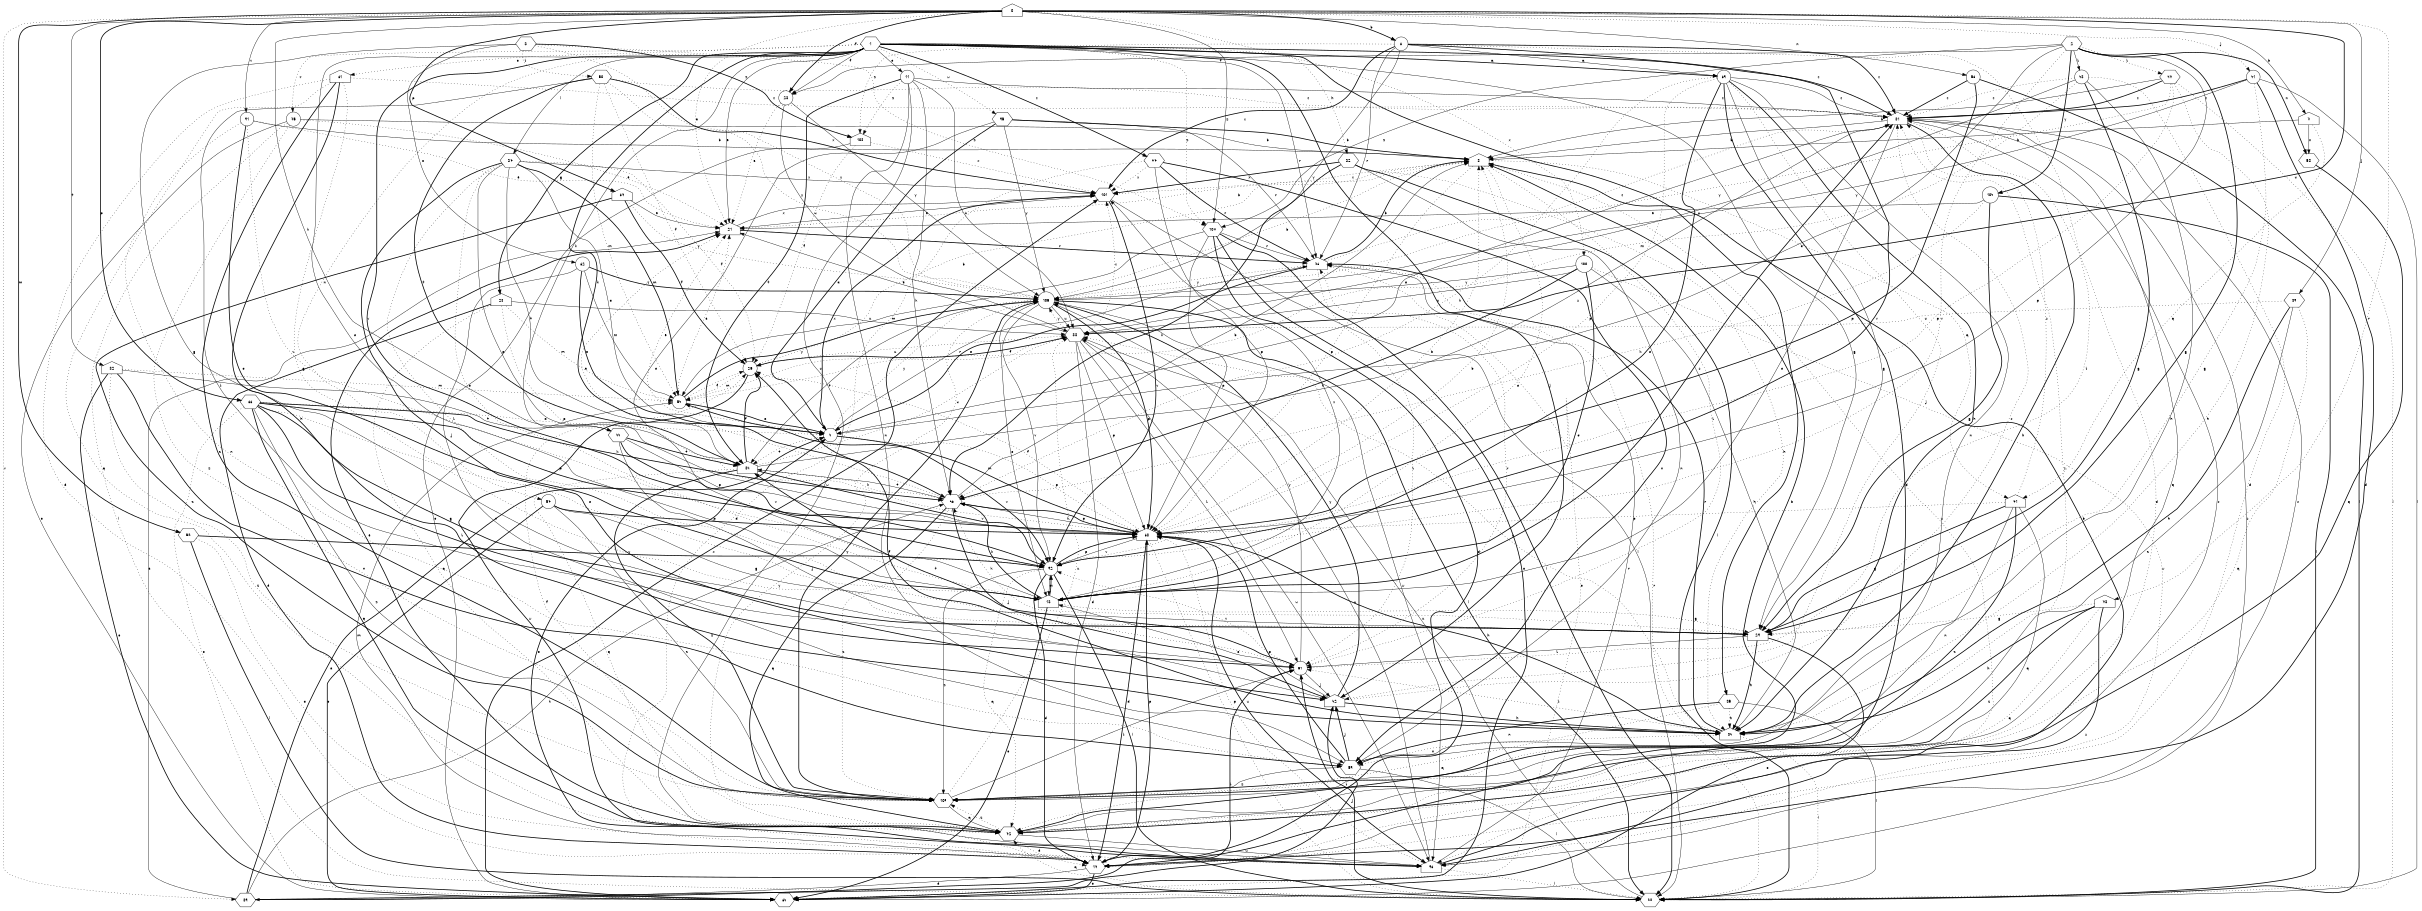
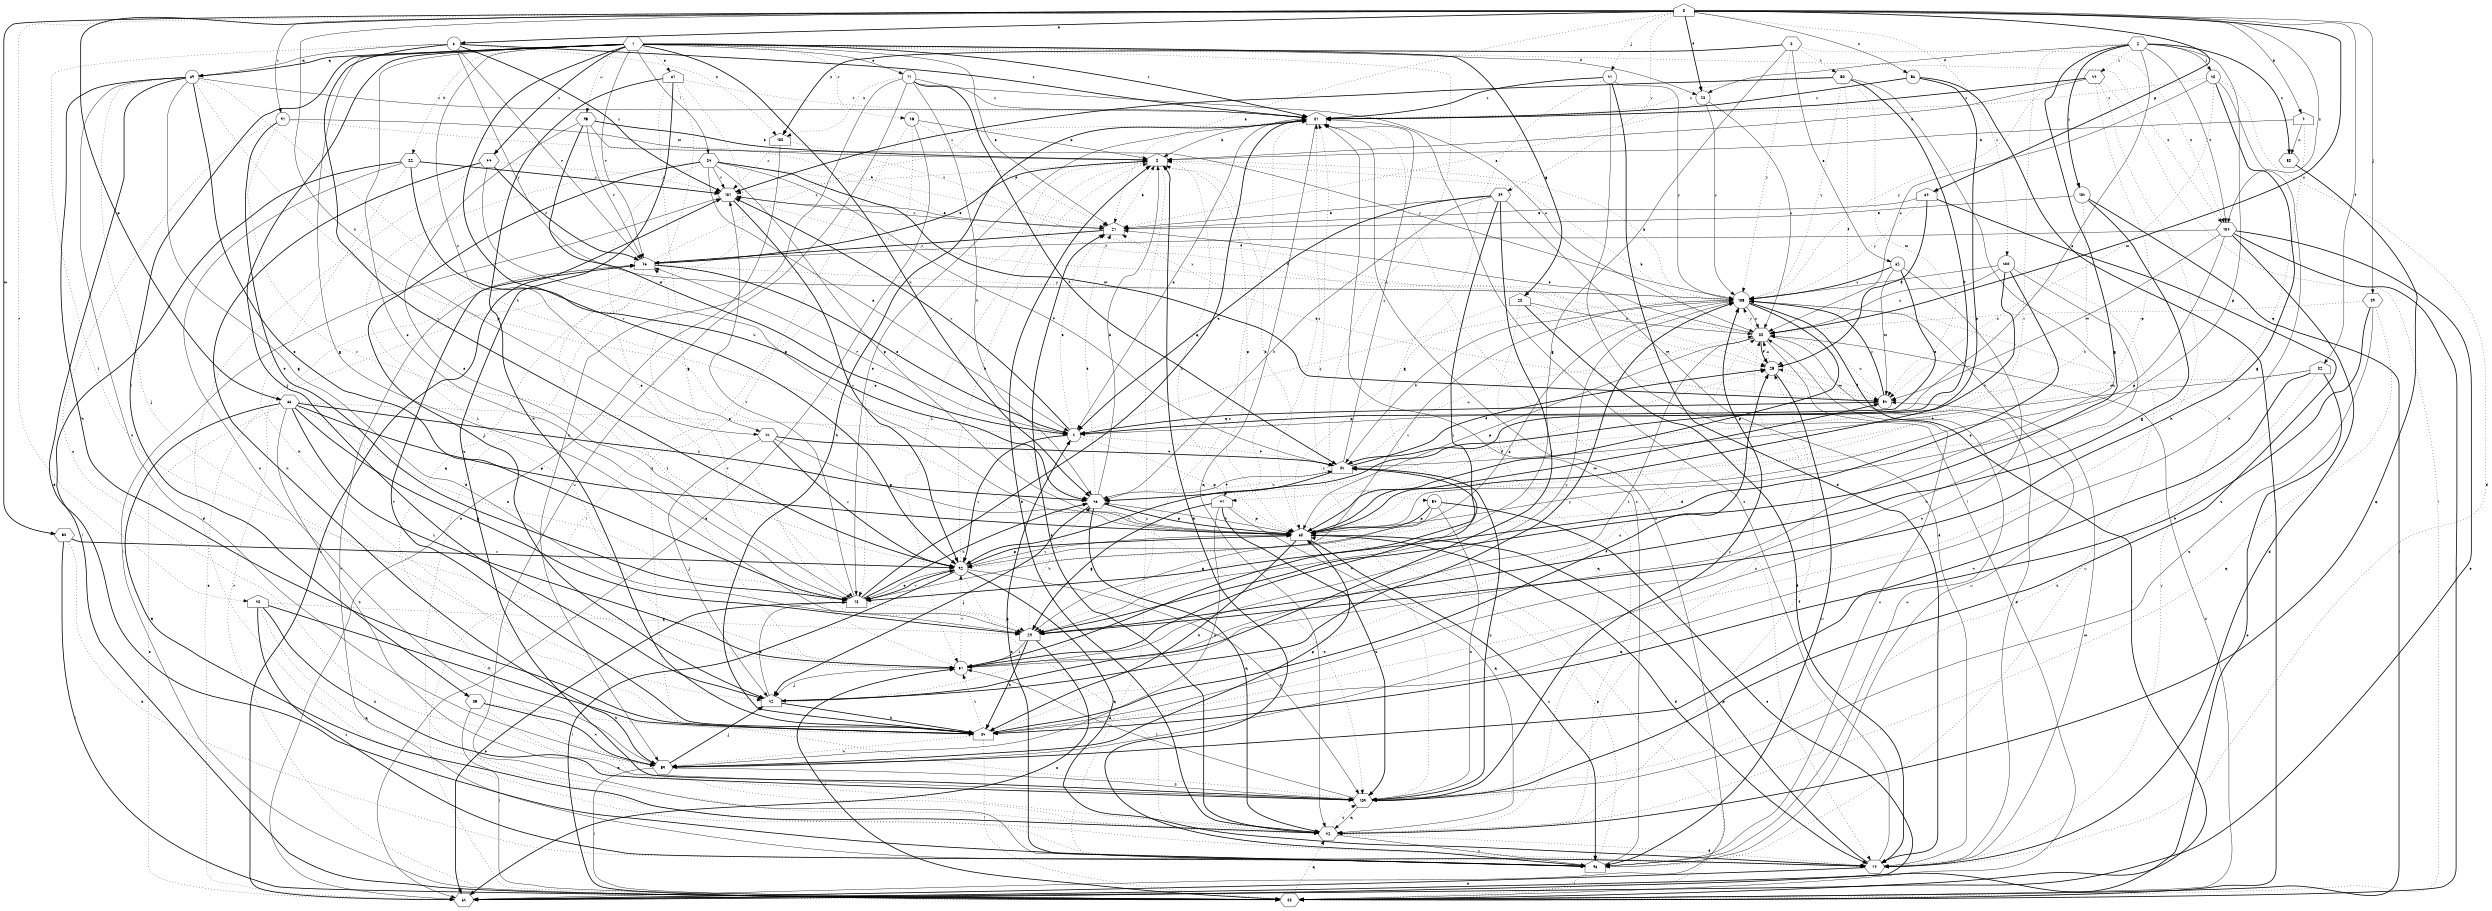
  strict digraph {
    fontname="Patrick Hand"
    node [fontname="Patrick Hand" shape=hexagon]
    edge [fontname="Patrick Hand" style=bold]
    0 [shape=house]
    6 [shape=circle]
    7 [shape=house]
    21 [shape=house]
    23 [shape=circle]
    39
    41 [shape=circle]
    44
    53
    56 [shape=circle]
    66
    67 [shape=house]
    73 [shape=house]
    82 [shape=house]
    88
    89
    91 [shape=circle]
-   100 [shape=circle]
+   100 [shape=circle label=400]
    107
    69 [shape=circle]
    76 [shape=house]
    n22 [label=81 shape=house]
    92 [shape=circle]
    105 [shape=circle]
    108 [shape=house]
    101
    51 [shape=circle]
    58
    8 [shape=house]
    71 [shape=house]
    72
    34 [shape=house]
    109
    29 [shape=house]
    17
    38
    42 [shape=house]
    68 [shape=house]
    84 [shape=house]
    96 [shape=house]
    13 [shape=house]
    46
    4 [shape=circle]
    64
    25 [shape=circle]
    59
    54 [shape=circle]
    1
    11 [shape=circle]
    28 [shape=house]
    32
    35
    37
    57 [shape=circle]
    61 [shape=house]
    75 [shape=circle]
    77
    95
    2
    47
    48 [shape=circle]
    104 [shape=circle]
    3
    50
    62 [shape=circle]
    0 -> 6 [label=b]
    0 -> 7 [label=b style=solid]
    0 -> 21 [label=e style=dotted]
    0 -> 23 [label=f]
    0 -> 39 [label=j style=solid]
    0 -> 41 [label=j style=dotted]
    0 -> 44 [label=k style=solid]
    0 -> 53 [label=m]
    0 -> 56 [label=n style=solid]
    0 -> 66 [label=p]
    0 -> 67 [label=p]
    0 -> 73 [label=r style=dotted]
    0 -> 82 [label=t style=solid]
    0 -> 88 [label=u]
    0 -> 89 [label=v style=dotted]
    0 -> 91 [label=v style=solid]
    0 -> 100 [label=x style=dotted]
    0 -> 107 [label=z style=solid]
    6 -> 69 [label=q style=solid]
    6 -> 76 [label=r style=solid]
    6 -> n22 [label=s]
    6 -> 92 [label=v]
    6 -> 105 [label=y style=solid]
    6 -> 108 [label=z style=dotted]
    6 -> 101 [label=x]
    6 -> 51 [label=l style=dotted]
    7 -> 58 [label=n style=solid]
    7 -> 8 [label=b style=solid]
    7 -> 71 [label=q style=dotted]
    21 -> 76 [label=r]
    21 -> 101 [label=x style=solid]
    21 -> 8 [label=b style=dotted]
    23 -> 21 [label=e style=dotted]
    23 -> 88 [label=u style=solid]
    23 -> 105 [label=y style=solid]
    39 -> 88 [label=u style=dotted]
    39 -> 72 [label=q style=dotted]
    39 -> 34 [label=h]
    39 -> 109 [label=z style=solid]
    41 -> n22 [label=s]
    41 -> 105 [label=y style=solid]
    41 -> 29 [label=g style=dotted]
    41 -> 17 [label=d]
    41 -> 38 [label=i style=solid]
    44 -> 92 [label=v]
    44 -> 42 [label=j style=solid]
    44 -> 68 [label=p style=solid]
    44 -> 84 [label=t]
    53 -> 92 [label=v]
    53 -> 38 [label=i]
    53 -> 96 [label=a style=dotted]
    56 -> n22 [label=s]
    56 -> 38 [label=i]
    56 -> 68 [label=p]
    66 -> 51 [label=l]
    66 -> 72 [label=q]
    66 -> 109 [label=z style=solid]
    66 -> 29 [label=g]
    66 -> 68 [label=p]
    66 -> 13 [label=c style=dotted]
    66 -> 46 [label=k]
    66 -> 4 [label=a style=dotted]
    66 -> 64 [label=o style=dotted]
    67 -> 21 [label=e style=solid]
    67 -> 105 [label=y style=dotted]
    67 -> 109 [label=z]
    67 -> 25 [label=f]
    73 -> 72 [label=q style=dotted]
    73 -> 34 [label=h]
    73 -> 109 [label=z]
    73 -> 29 [label=g style=dotted]
    73 -> 96 [label=s]
    82 -> 109 [label=z style=dotted]
    82 -> 84 [label=t style=solid]
    82 -> 64 [label=o]
    82 -> 59 [label=n]
    82 -> 54 [label=m style=dotted]
    88 -> 21 [label=e style=solid]
    88 -> 105 [label=y style=dotted]
    88 -> 101 [label=x style=dotted]
    88 -> 51 [label=l style=solid]
    88 -> 17 [label=d style=solid]
    88 -> 68 [label=p style=solid]
    88 -> 96 [label=w style=solid]
    88 -> 25 [label=f]
    89 -> 21 [label=e style=solid]
    89 -> 51 [label=l]
-   17 -> 89 [label=d style=solid]
+   89 -> 17 [label=d style=solid]
    89 -> 42 [label=j]
    89 -> 46 [label=k style=solid]
    89 -> 4 [label=a]
    91 -> 21 [label=e style=dotted]
    91 -> 92 [label=v style=dotted]
-   91 -> 8 [label=b style=solid]
+   91 -> 8 [label=m style=solid]
    91 -> 13 [label=c]
    91 -> 59 [label=n style=dotted]
    100 -> 88 [label=u style=solid]
    100 -> 105 [label=y style=solid]
    100 -> 34 [label=h style=solid]
    100 -> 96 [label=w style=dotted]
    100 -> 13 [label=c]
    100 -> 46 [label=k]
    107 -> 76 [label=r style=solid]
    107 -> 17 [label=d]
    107 -> 38 [label=i]
    107 -> 68 [label=p style=solid]
    107 -> 64 [label=o]
    107 -> 54 [label=m style=solid]
    69 -> n22 [label=s style=solid]
    69 -> 34 [label=h]
    69 -> 29 [label=g style=solid]
    69 -> 17 [label=d]
    69 -> 42 [label=j style=dotted]
    69 -> 68 [label=p style=dotted]
    69 -> 13 [label=c]
    69 -> 46 [label=k style=dotted]
    69 -> 59 [label=n style=solid]
    76 -> n22 [label=s style=dotted]
    76 -> 105 [label=y style=dotted]
    76 -> 51 [label=l style=dotted]
    76 -> 8 [label=b]
    76 -> 4 [label=a]
    76 -> 64 [label=o style=dotted]
    n22 -> 8 [label=b style=solid]
    n22 -> 72 [label=q style=solid]
    n22 -> 34 [label=h]
    n22 -> 17 [label=d style=dotted]
    n22 -> 13 [label=c style=solid]
    n22 -> 4 [label=a style=solid]
    92 -> 8 [label=b style=dotted]
    92 -> 72 [label=q style=dotted]
    92 -> 109 [label=z style=solid]
    92 -> 17 [label=d]
    92 -> 38 [label=i]
    92 -> 68 [label=p]
    92 -> 13 [label=c style=solid]
    105 -> 88 [label=u style=solid]
    105 -> 92 [label=v style=solid]
    105 -> 8 [label=b style=dotted]
    105 -> 38 [label=i]
    105 -> 68 [label=p]
    105 -> 84 [label=t style=solid]
    105 -> 96 [label=w style=solid]
    105 -> 13 [label=c style=solid]
    108 -> 101 [label=x style=dotted]
    108 -> 64 [label=o style=solid]
    108 -> 25 [label=f style=dotted]
    101 -> 21 [label=e style=solid]
    101 -> 92 [label=v]
    101 -> 38 [label=i style=solid]
    51 -> 76 [label=r style=dotted]
    51 -> 92 [label=v style=dotted]
    51 -> 105 [label=y style=solid]
    51 -> 42 [label=j style=solid]
    51 -> 84 [label=t]
    58 -> 72 [label=q]
    8 -> 101 [label=x style=dotted]
    8 -> 51 [label=l style=dotted]
    8 -> 71 [label=q style=dotted]
    8 -> 68 [label=p style=dotted]
    8 -> 96 [label=w style=dotted]
    8 -> 13 [label=c style=dotted]
    71 -> n22 [label=s style=dotted]
    71 -> 72 [label=q style=solid]
    71 -> 109 [label=z]
    71 -> 29 [label=g]
    71 -> 68 [label=p style=dotted]
    71 -> 59 [label=n style=solid]
    72 -> 21 [label=e]
    72 -> 8 [label=b]
    72 -> 109 [label=z style=dotted]
    72 -> 17 [label=d style=dotted]
    72 -> 96 [label=w style=solid]
    72 -> 25 [label=f style=dotted]
    34 -> 88 [label=u style=dotted]
    34 -> 76 [label=r]
    34 -> 51 [label=l style=dotted]
    34 -> 38 [label=i style=dotted]
    34 -> 25 [label=f]
    34 -> 59 [label=n style=dotted]
    109 -> 88 [label=u style=dotted]
    109 -> n22 [label=s style=dotted]
    109 -> 105 [label=y]
    109 -> 51 [label=l style=solid]
    109 -> 72 [label=q style=solid]
    29 -> 51 [label=l style=solid]
    29 -> 34 [label=h]
    29 -> 46 [label=k style=dotted]
    29 -> 64 [label=o]
    17 -> n22 [label=s style=solid]
    17 -> 105 [label=y style=dotted]
    17 -> 68 [label=p]
    17 -> 64 [label=o]
    17 -> 54 [label=m style=solid]
    38 -> 88 [label=u style=solid]
    38 -> 76 [label=r style=dotted]
    38 -> 51 [label=l]
    38 -> 72 [label=q style=dotted]
    42 -> n22 [label=s style=dotted]
    42 -> 105 [label=y]
    42 -> 34 [label=h]
    42 -> 13 [label=c style=solid]
    68 -> 92 [label=v style=solid]
    68 -> 8 [label=b style=dotted]
    68 -> 34 [label=h]
    68 -> 17 [label=d]
    68 -> 38 [label=i style=dotted]
    68 -> 96 [label=w]
    68 -> 46 [label=k style=solid]
    68 -> 25 [label=f style=dotted]
    68 -> 54 [label=m]
    84 -> 88 [label=u style=dotted]
    84 -> n22 [label=s style=solid]
    84 -> 92 [label=v]
    84 -> 72 [label=q style=dotted]
    84 -> 109 [label=z]
    84 -> 46 [label=k style=dotted]
    84 -> 25 [label=f]
    96 -> 88 [label=u style=solid]
    96 -> 76 [label=r style=solid]
    96 -> n22 [label=s style=solid]
    96 -> 8 [label=b]
    96 -> 38 [label=i style=dotted]
    96 -> 68 [label=p style=dotted]
    96 -> 4 [label=a]
    13 -> n22 [label=s]
    13 -> 92 [label=v]
    13 -> 101 [label=x style=solid]
    13 -> 29 [label=g style=dotted]
    13 -> 46 [label=k]
    13 -> 64 [label=o]
    46 -> 21 [label=e style=dotted]
    46 -> 8 [label=b style=solid]
    46 -> 72 [label=q]
    46 -> 109 [label=z style=dotted]
    46 -> 42 [label=j]
    46 -> 68 [label=p]
    46 -> 84 [label=t style=solid]
    4 -> 21 [label=e style=dotted]
    4 -> 76 [label=r style=solid]
    4 -> 92 [label=v]
    4 -> 105 [label=y style=dotted]
    4 -> 101 [label=x]
    4 -> 68 [label=p style=dotted]
    4 -> 84 [label=t style=dotted]
    64 -> n22 [label=s style=solid]
    64 -> 101 [label=x]
    25 -> 88 [label=u style=dotted]
    25 -> 8 [label=b style=dotted]
    25 -> 96 [label=w]
    25 -> 54 [label=m style=dotted]
    59 -> 109 [label=z style=solid]
    59 -> 38 [label=i style=solid]
    59 -> 42 [label=j]
    59 -> 68 [label=p]
    54 -> 21 [label=e style=dotted]
    54 -> 88 [label=u style=dotted]
    54 -> 105 [label=y]
    54 -> 4 [label=a]
    54 -> 25 [label=f style=dotted]
    1 -> 21 [label=e style=solid]
    1 -> 23 [label=f style=solid]
    1 -> 44 [label=k style=solid]
    1 -> 107 [label=z style=dotted]
    1 -> 69 [label=q]
    1 -> 76 [label=r style=solid]
    1 -> n22 [label=s]
    1 -> 92 [label=v]
    1 -> 29 [label=g style=solid]
    1 -> 42 [label=j]
    1 -> 13 [label=c style=solid]
    1 -> 46 [label=k]
    1 -> 11 [label=c style=solid]
    1 -> 28 [label=g]
    1 -> 32 [label=h style=dotted]
    1 -> 35 [label=i]
    1 -> 37 [label=i style=solid]
    1 -> 57 [label=n style=dotted]
    1 -> 61 [label=o style=dotted]
    1 -> 75 [label=r style=dotted]
    1 -> 77 [label=s]
    1 -> 95 [label=w style=dotted]
    11 -> 88 [label=u style=solid]
    11 -> n22 [label=s style=solid]
    11 -> 108 [label=z style=dotted]
    11 -> 84 [label=t]
    11 -> 96 [label=w style=solid]
    11 -> 46 [label=k style=solid]
    11 -> 59 [label=n style=solid]
    28 -> 88 [label=u style=solid]
    28 -> 72 [label=q style=dotted]
    28 -> 17 [label=d]
    28 -> 68 [label=p style=dotted]
    28 -> 54 [label=m style=dotted]
    32 -> 101 [label=x]
    32 -> 34 [label=h style=dotted]
    32 -> 38 [label=i]
    32 -> 46 [label=k]
    32 -> 59 [label=n style=solid]
    35 -> 72 [label=q style=dotted]
    35 -> 34 [label=h style=dotted]
    35 -> 38 [label=i style=solid]
    35 -> 59 [label=n]
    37 -> 101 [label=x style=solid]
    37 -> 51 [label=l style=dotted]
    37 -> 42 [label=j]
    37 -> 68 [label=p style=solid]
    37 -> 84 [label=t style=solid]
    37 -> 13 [label=c style=dotted]
    37 -> 4 [label=a style=solid]
    37 -> 25 [label=f style=dotted]
    37 -> 54 [label=m]
    57 -> 109 [label=z style=solid]
    57 -> 29 [label=g style=solid]
    57 -> 68 [label=p]
    57 -> 64 [label=o]
    61 -> n22 [label=s style=dotted]
    61 -> 72 [label=q style=dotted]
    61 -> 34 [label=h]
    61 -> 109 [label=z]
    61 -> 29 [label=g style=dotted]
    61 -> 17 [label=d style=dotted]
    75 -> 21 [label=e style=dotted]
    75 -> 8 [label=b style=solid]
    75 -> 109 [label=z style=dotted]
    75 -> 38 [label=i style=dotted]
    75 -> 64 [label=o style=solid]
    77 -> 76 [label=r]
    77 -> 101 [label=x style=dotted]
    77 -> 17 [label=d style=dotted]
    77 -> 68 [label=p style=solid]
    77 -> 59 [label=n]
    95 -> 76 [label=r style=solid]
    95 -> 105 [label=y style=solid]
    95 -> 8 [label=b]
    95 -> 13 [label=c style=solid]
    95 -> 4 [label=a]
    2 -> 23 [label=f style=solid]
    2 -> 107 [label=z style=solid]
    2 -> 92 [label=v style=dotted]
    2 -> 58 [label=n]
    2 -> 29 [label=g]
    2 -> 68 [label=p style=solid]
    2 -> 4 [label=a style=solid]
    2 -> 47 [label=l style=dotted]
    2 -> 48 [label=l style=solid]
    2 -> 104 [label=y]
    47 -> n22 [label=s]
    47 -> 105 [label=y style=dotted]
    47 -> 8 [label=b style=solid]
    47 -> 34 [label=h style=dotted]
    47 -> 38 [label=i style=dotted]
    47 -> 68 [label=p style=dotted]
    48 -> 88 [label=u style=solid]
    48 -> n22 [label=s style=dotted]
    48 -> 34 [label=h style=solid]
    48 -> 29 [label=g]
    48 -> 17 [label=d style=dotted]
    48 -> 54 [label=m style=dotted]
    104 -> 21 [label=e style=solid]
    104 -> 29 [label=g]
    104 -> 38 [label=i]
    104 -> 46 [label=k style=dotted]
    3 -> 107 [label=z style=dotted]
    3 -> 105 [label=y style=dotted]
    3 -> 108 [label=z]
    3 -> 29 [label=g style=solid]
    3 -> 50 [label=l style=dotted]
    3 -> 62 [label=o style=solid]
    50 -> n22 [label=s style=dotted]
    50 -> 105 [label=y style=dotted]
    50 -> 101 [label=x]
    50 -> 51 [label=l style=solid]
    50 -> 84 [label=t]
    50 -> 25 [label=f style=dotted]
    50 -> 54 [label=m style=dotted]
    62 -> 105 [label=y]
    62 -> 4 [label=a]
    62 -> 59 [label=n style=solid]
    62 -> 54 [label=m style=solid]
  }
